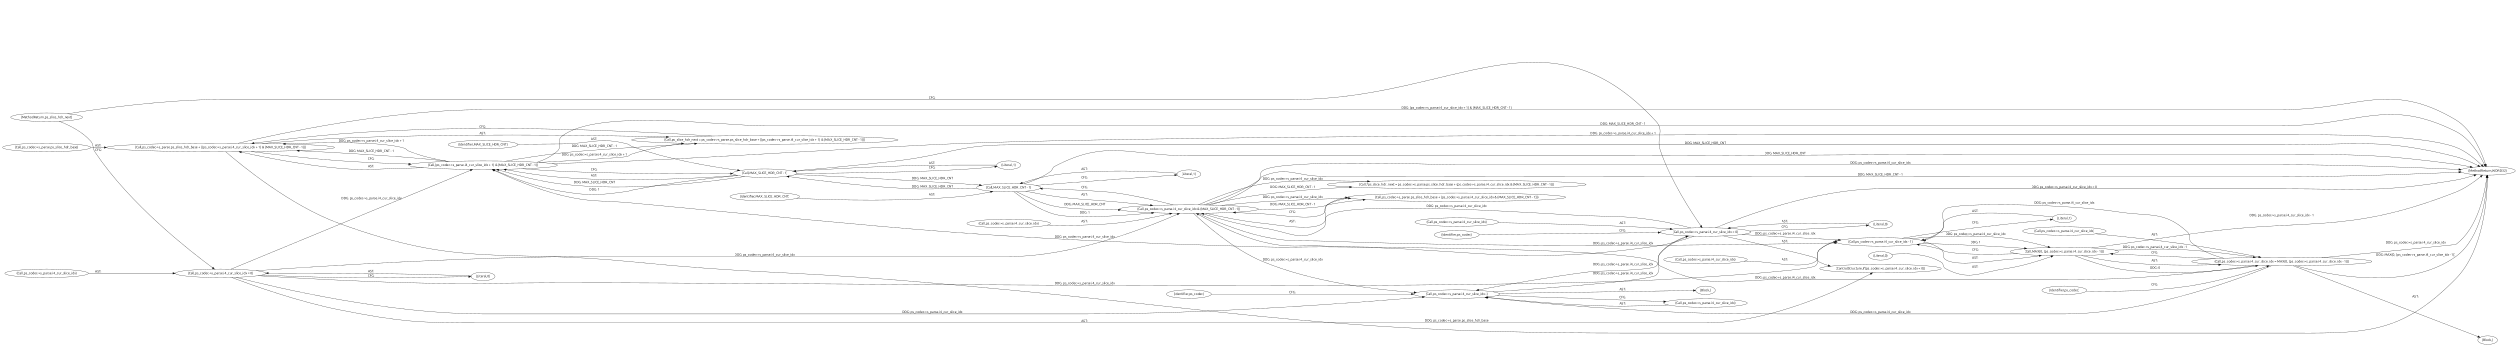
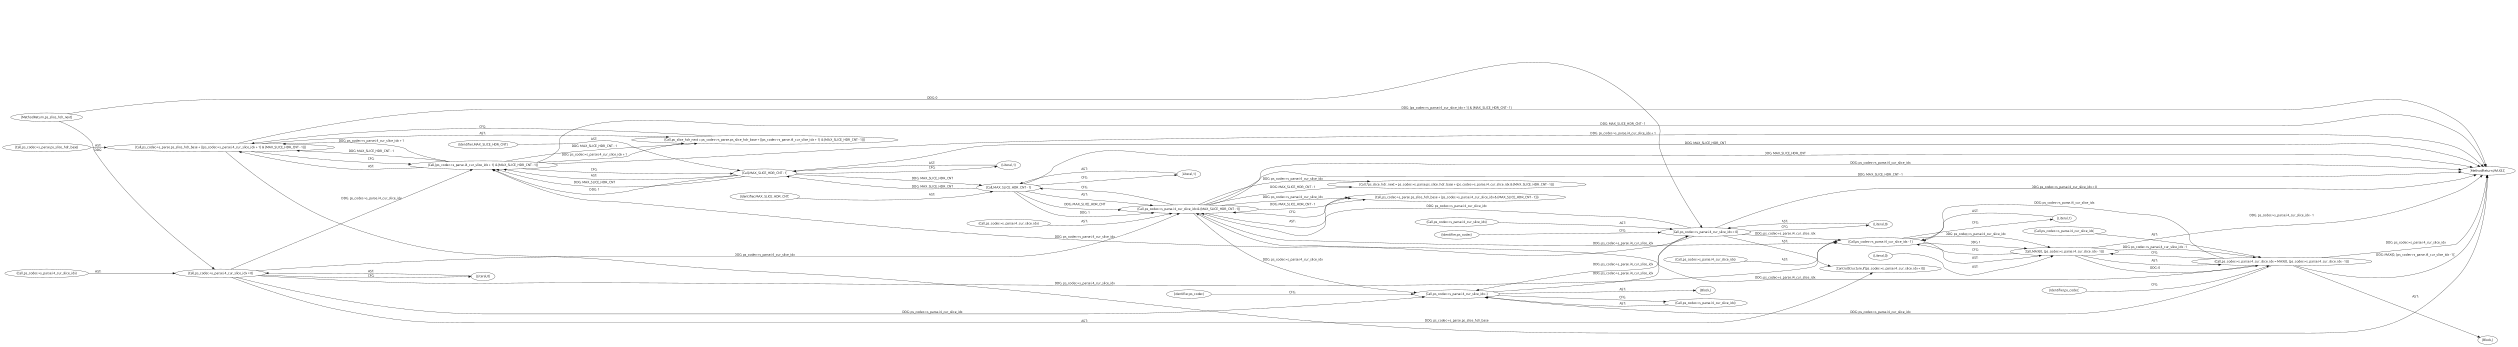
  digraph {
    fontname=Ubuntu
    rankdir=LR
    node [fontname=Ubuntu]
    edge [fontname=Ubuntu]
    n1 [label="(Call,ps_codec->s_parse.ps_slice_hdr_base + ((ps_codec->s_parse.i4_cur_slice_idx + 1) & (MAX_SLICE_HDR_CNT - 1)))"]
    n2 [label="(Call,(ps_codec->s_parse.i4_cur_slice_idx + 1) & (MAX_SLICE_HDR_CNT - 1))"]
    n3 [label="(Call,ps_slice_hdr_next = ps_codec->s_parse.ps_slice_hdr_base + ((ps_codec->s_parse.i4_cur_slice_idx + 1) & (MAX_SLICE_HDR_CNT - 1)))"]
-   n4 [label="(MethodReturn,WORD32)"]
+   n4 [label="(MethodReturn,MAX32)"]
    n5 [label="(Call,MAX_SLICE_HDR_CNT - 1)"]
    n6 [label="(Call,MAX_SLICE_HDR_CNT - 1)"]
    n7 [label="(Literal,1)"]
    n8 [label="(Call,ps_codec->s_parse.i4_cur_slice_idx = 0)"]
    n9 [label="(Call,ps_codec->s_parse.i4_cur_slice_idx--)"]
    n10 [label="(Call,ps_codec->s_parse.i4_cur_slice_idx - 1)"]
    n11 [label="(Call,ps_codec->s_parse.i4_cur_slice_idx & (MAX_SLICE_HDR_CNT - 1))"]
    n12 [label="(Literal,0)"]
    n13 [label="(ControlStructure,if(ps_codec->s_parse.i4_cur_slice_idx < 0))"]
    n14 [label="(Call,ps_codec->s_parse.i4_cur_slice_idx < 0)"]
    n15 [label="(Call,ps_codec->s_parse.i4_cur_slice_idx)"]
    n16 [label="(Block,)"]
    n17 [label="(Call,MAX(0, (ps_codec->s_parse.i4_cur_slice_idx - 1)))"]
    n18 [label="(Literal,1)"]
    n19 [label="(Call,*ps_slice_hdr_next = ps_codec->s_parse.ps_slice_hdr_base + (ps_codec->s_parse.i4_cur_slice_idx & (MAX_SLICE_HDR_CNT - 1)))"]
    n20 [label="(Call,ps_codec->s_parse.ps_slice_hdr_base + (ps_codec->s_parse.i4_cur_slice_idx & (MAX_SLICE_HDR_CNT - 1)))"]
    n21 [label="(Literal,0)"]
    n22 [label="(Call,ps_codec->s_parse.i4_cur_slice_idx = MAX(0, (ps_codec->s_parse.i4_cur_slice_idx - 1)))"]
    n23 [label="(Block,)"]
    n24 [label="(Literal,1)"]
    n25 [label="(Identifier,ps_codec)"]
    n26 [label="(Identifier,ps_codec)"]
    n27 [label="(Call,ps_codec->s_parse.i4_cur_slice_idx)"]
    n28 [label="(Identifier,MAX_SLICE_HDR_CNT)"]
    n29 [label="(Call,ps_codec->s_parse.i4_cur_slice_idx)"]
    n30 [label="(Call,ps_codec->s_parse.i4_cur_slice_idx)"]
    n31 [label="(Identifier,ps_codec)"]
    n32 [label="(Call,ps_codec->s_parse.i4_cur_slice_idx)"]
    n33 [label="(MethodReturn,ps_slice_hdr_next)"]
    n34 [label="(Call,ps_codec->s_parse.ps_slice_hdr_base)"]
    n35 [label="(Literal,0)"]
    n36 [label="(Identifier,MAX_SLICE_HDR_CNT)"]
    n37 [label="(Call,ps_codec->s_parse.i4_cur_slice_idx)"]
    n1 -> n2 [label="CFG: "]
    n1 -> n3 [label="AST: "]
    n1 -> n4 [label="DDG: ps_codec->s_parse.ps_slice_hdr_base"]
    n1 -> n4 [label="DDG: (ps_codec->s_parse.i4_cur_slice_idx + 1) & (MAX_SLICE_HDR_CNT - 1)"]
    n2 -> n1 [label="AST: "]
    n2 -> n1 [label="DDG: ps_codec->s_parse.i4_cur_slice_idx + 1"]
    n2 -> n1 [label="DDG: MAX_SLICE_HDR_CNT - 1"]
    n2 -> n3 [label="DDG: ps_codec->s_parse.i4_cur_slice_idx + 1"]
    n2 -> n3 [label="DDG: MAX_SLICE_HDR_CNT - 1"]
    n2 -> n4 [label="DDG: MAX_SLICE_HDR_CNT - 1"]
    n2 -> n4 [label="DDG: ps_codec->s_parse.i4_cur_slice_idx + 1"]
    n2 -> n5 [label="CFG: "]
    n3 -> n1 [label="CFG: "]
    n5 -> n2 [label="AST: "]
    n5 -> n2 [label="DDG: MAX_SLICE_HDR_CNT"]
    n5 -> n2 [label="DDG: 1"]
    n5 -> n4 [label="DDG: MAX_SLICE_HDR_CNT"]
    n5 -> n6 [label="DDG: MAX_SLICE_HDR_CNT"]
    n5 -> n7 [label="CFG: "]
    n6 -> n4 [label="DDG: MAX_SLICE_HDR_CNT"]
    n6 -> n5 [label="DDG: MAX_SLICE_HDR_CNT"]
    n6 -> n11 [label="AST: "]
    n6 -> n11 [label="DDG: MAX_SLICE_HDR_CNT"]
    n6 -> n11 [label="DDG: 1"]
    n6 -> n24 [label="CFG: "]
    n7 -> n5 [label="AST: "]
    n8 -> n2 [label="DDG: ps_codec->s_parse.i4_cur_slice_idx"]
    n8 -> n9 [label="DDG: ps_codec->s_parse.i4_cur_slice_idx"]
    n8 -> n10 [label="DDG: ps_codec->s_parse.i4_cur_slice_idx"]
    n8 -> n11 [label="DDG: ps_codec->s_parse.i4_cur_slice_idx"]
    n8 -> n12 [label="CFG: "]
    n8 -> n13 [label="AST: "]
    n9 -> n14 [label="DDG: ps_codec->s_parse.i4_cur_slice_idx"]
    n9 -> n15 [label="CFG: "]
    n9 -> n16 [label="AST: "]
    n10 -> n17 [label="AST: "]
    n10 -> n17 [label="DDG: ps_codec->s_parse.i4_cur_slice_idx"]
    n10 -> n17 [label="DDG: 1"]
    n10 -> n18 [label="CFG: "]
    n11 -> n4 [label="DDG: MAX_SLICE_HDR_CNT - 1"]
    n11 -> n4 [label="DDG: ps_codec->s_parse.i4_cur_slice_idx"]
    n11 -> n6 [label="CFG: "]
    n11 -> n9 [label="DDG: ps_codec->s_parse.i4_cur_slice_idx"]
    n11 -> n10 [label="DDG: ps_codec->s_parse.i4_cur_slice_idx"]
    n11 -> n19 [label="DDG: ps_codec->s_parse.i4_cur_slice_idx"]
    n11 -> n19 [label="DDG: MAX_SLICE_HDR_CNT - 1"]
    n11 -> n20 [label="AST: "]
    n11 -> n20 [label="DDG: ps_codec->s_parse.i4_cur_slice_idx"]
    n11 -> n20 [label="DDG: MAX_SLICE_HDR_CNT - 1"]
    n12 -> n8 [label="AST: "]
    n14 -> n2 [label="DDG: ps_codec->s_parse.i4_cur_slice_idx"]
    n14 -> n4 [label="DDG: ps_codec->s_parse.i4_cur_slice_idx < 0"]
    n14 -> n9 [label="DDG: ps_codec->s_parse.i4_cur_slice_idx"]
    n14 -> n10 [label="DDG: ps_codec->s_parse.i4_cur_slice_idx"]
    n14 -> n11 [label="DDG: ps_codec->s_parse.i4_cur_slice_idx"]
    n14 -> n13 [label="AST: "]
    n14 -> n21 [label="CFG: "]
    n15 -> n9 [label="AST: "]
    n17 -> n4 [label="DDG: ps_codec->s_parse.i4_cur_slice_idx - 1"]
    n17 -> n10 [label="CFG: "]
    n17 -> n22 [label="AST: "]
    n17 -> n22 [label="DDG: 0"]
    n17 -> n22 [label="DDG: ps_codec->s_parse.i4_cur_slice_idx - 1"]
    n18 -> n10 [label="AST: "]
    n20 -> n11 [label="CFG: "]
    n21 -> n14 [label="AST: "]
    n22 -> n4 [label="DDG: ps_codec->s_parse.i4_cur_slice_idx"]
    n22 -> n4 [label="DDG: MAX(0, (ps_codec->s_parse.i4_cur_slice_idx - 1))"]
    n22 -> n9 [label="DDG: ps_codec->s_parse.i4_cur_slice_idx"]
    n22 -> n10 [label="DDG: ps_codec->s_parse.i4_cur_slice_idx"]
    n22 -> n11 [label="DDG: ps_codec->s_parse.i4_cur_slice_idx"]
    n22 -> n17 [label="CFG: "]
    n22 -> n23 [label="AST: "]
    n24 -> n6 [label="AST: "]
    n25 -> n9 [label="CFG: "]
    n26 -> n22 [label="CFG: "]
    n27 -> n8 [label="AST: "]
    n28 -> n5 [label="AST: "]
    n29 -> n14 [label="AST: "]
    n30 -> n11 [label="AST: "]
    n31 -> n14 [label="CFG: "]
    n32 -> n10 [label="AST: "]
-   n33 -> n8 [label="CFG: "]
-   n33 -> n14 [label="CFG: "]
+   n33 -> n8 [label="DDG: "]
+   n33 -> n14 [label="DDG: 0"]
    n34 -> n1 [label="AST: "]
    n35 -> n17 [label="AST: "]
    n36 -> n6 [label="AST: "]
    n37 -> n22 [label="AST: "]
  }
